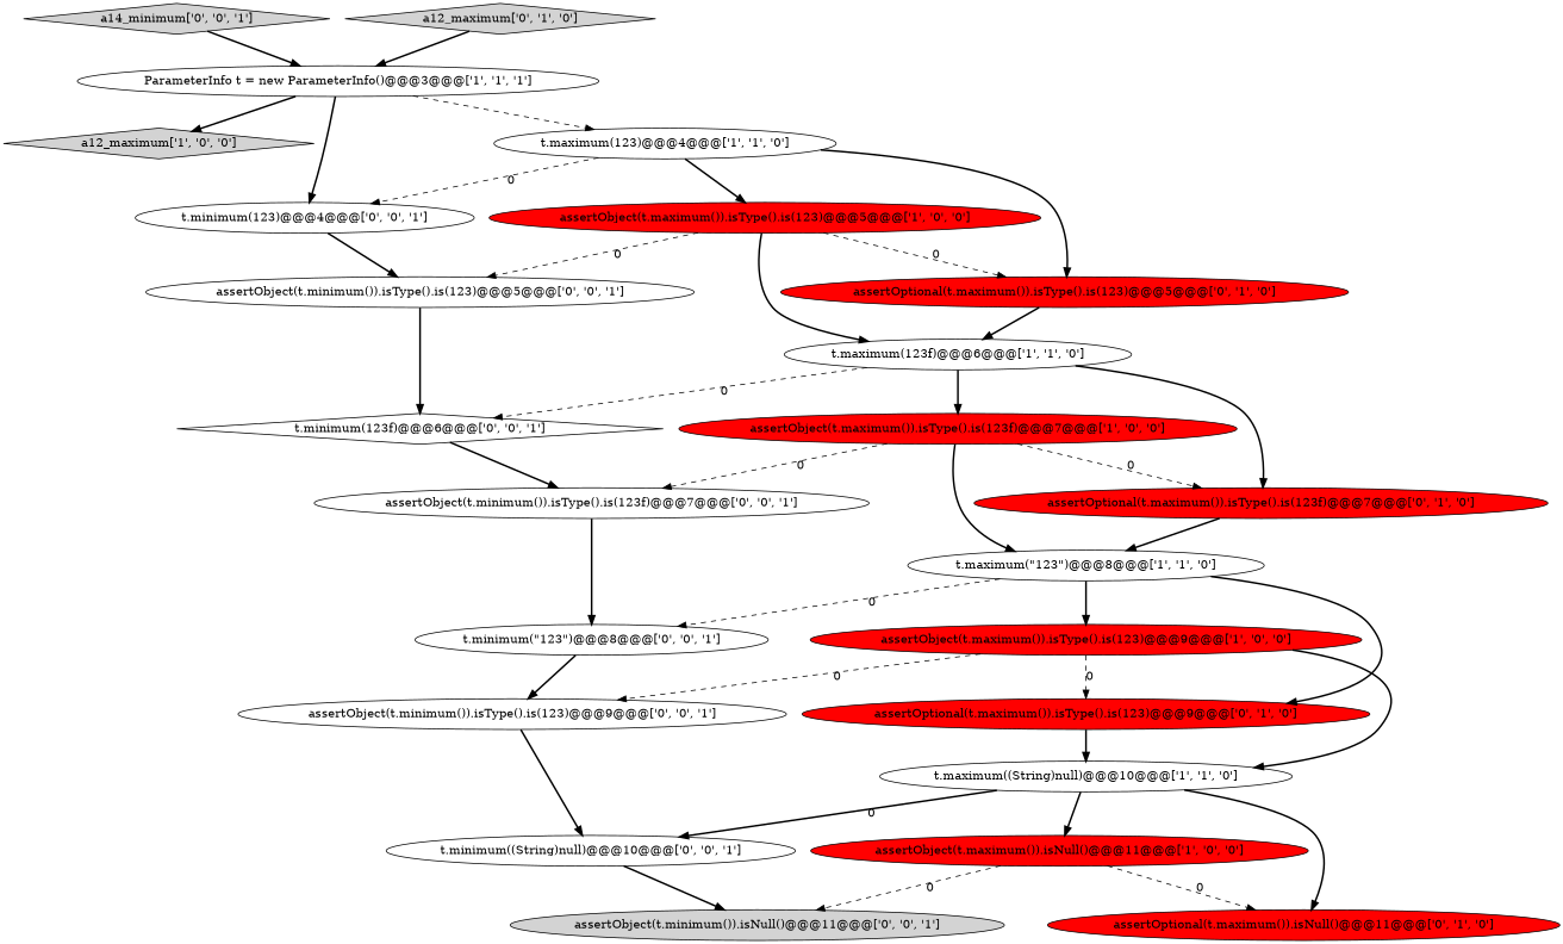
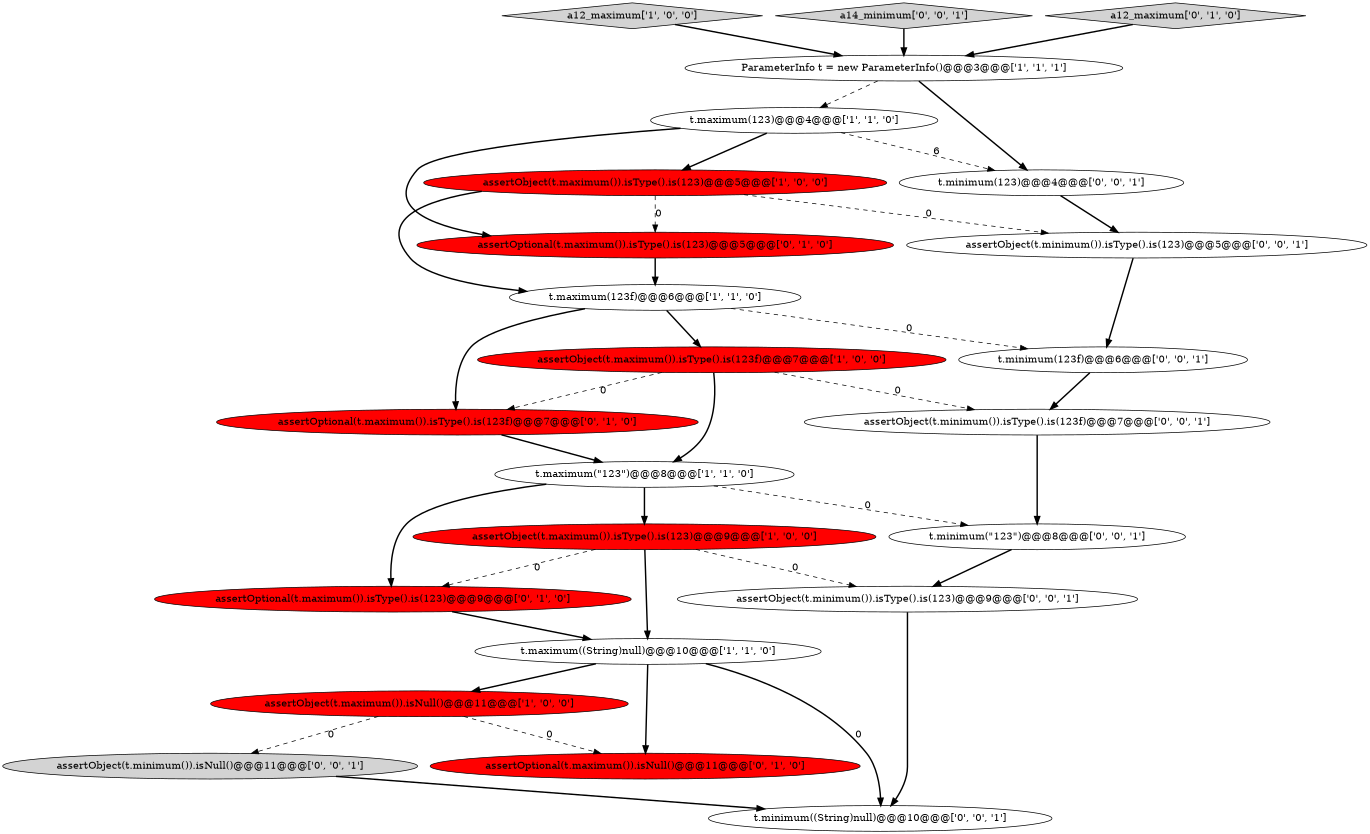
  digraph {
    fontname="DejaVu Serif"
    node [fillcolor=white fontname="DejaVu Serif" shape=ellipse style=filled]
    edge [fontname="DejaVu Serif" style=bold]
    n1 [label="t.maximum(123f)@@@6@@@['1', '1', '0']"]
    n2 [fillcolor=red label="assertOptional(t.maximum()).isType().is(123f)@@@7@@@['0', '1', '0']"]
    n3 [fillcolor=red label="assertObject(t.maximum()).isType().is(123f)@@@7@@@['1', '0', '0']"]
-   n4 [label="t.minimum(123f)@@@6@@@['0', '0', '1']" shape=diamond]
+   n4 [label="t.minimum(123f)@@@6@@@['0', '0', '1']"]
    n5 [label="t.maximum(\"123\")@@@8@@@['1', '1', '0']"]
    n6 [label="assertObject(t.minimum()).isType().is(123f)@@@7@@@['0', '0', '1']"]
    n7 [fillcolor=lightgray label="assertObject(t.minimum()).isNull()@@@11@@@['0', '0', '1']"]
    n8 [label="t.minimum(\"123\")@@@8@@@['0', '0', '1']"]
    n9 [label="assertObject(t.minimum()).isType().is(123)@@@9@@@['0', '0', '1']"]
    n10 [fillcolor=red label="assertObject(t.maximum()).isType().is(123)@@@9@@@['1', '0', '0']"]
    n11 [fillcolor=red label="assertOptional(t.maximum()).isType().is(123)@@@9@@@['0', '1', '0']"]
    n12 [label="t.maximum((String)null)@@@10@@@['1', '1', '0']"]
    n13 [label="t.minimum((String)null)@@@10@@@['0', '0', '1']"]
    n14 [fillcolor=red label="assertOptional(t.maximum()).isNull()@@@11@@@['0', '1', '0']"]
    n15 [fillcolor=red label="assertObject(t.maximum()).isNull()@@@11@@@['1', '0', '0']"]
    n16 [fillcolor=lightgray label="a12_maximum['1', '0', '0']" shape=diamond]
    n17 [label="ParameterInfo t = new ParameterInfo()@@@3@@@['1', '1', '1']"]
    n18 [label="t.maximum(123)@@@4@@@['1', '1', '0']"]
    n19 [label="t.minimum(123)@@@4@@@['0', '0', '1']"]
    n20 [fillcolor=red label="assertOptional(t.maximum()).isType().is(123)@@@5@@@['0', '1', '0']"]
    n21 [fillcolor=red label="assertObject(t.maximum()).isType().is(123)@@@5@@@['1', '0', '0']"]
    n22 [label="assertObject(t.minimum()).isType().is(123)@@@5@@@['0', '0', '1']"]
    n23 [fillcolor=lightgray label="a14_minimum['0', '0', '1']" shape=diamond]
    n24 [fillcolor=lightgray label="a12_maximum['0', '1', '0']" shape=diamond]
    n1 -> n2
    n1 -> n3
    n1 -> n4 [label=0 style=dashed]
    n2 -> n5
    n3 -> n2 [label=0 style=dashed]
    n3 -> n5
    n3 -> n6 [label=0 style=dashed]
    n4 -> n6
    n5 -> n8 [label=0 style=dashed]
    n5 -> n10
    n5 -> n11
    n6 -> n8
    n8 -> n9
    n9 -> n13
    n10 -> n9 [label=0 style=dashed]
    n10 -> n11 [label=0 style=dashed]
    n10 -> n12
    n11 -> n12
    n12 -> n13 [label=0]
    n12 -> n14
    n12 -> n15
-   n13 -> n7
+   n7 -> n13
    n15 -> n7 [label=0 style=dashed]
    n15 -> n14 [label=0 style=dashed]
-   n17 -> n16
+   n16 -> n17
    n17 -> n18 [style=dashed]
    n17 -> n19
-   n18 -> n19 [label=0 style=dashed]
+   n18 -> n19 [label=6 style=dashed]
    n18 -> n20
    n18 -> n21
    n19 -> n22
    n20 -> n1
    n21 -> n1
    n21 -> n20 [label=0 style=dashed]
    n21 -> n22 [label=0 style=dashed]
    n22 -> n4
    n23 -> n17
    n24 -> n17
  }
